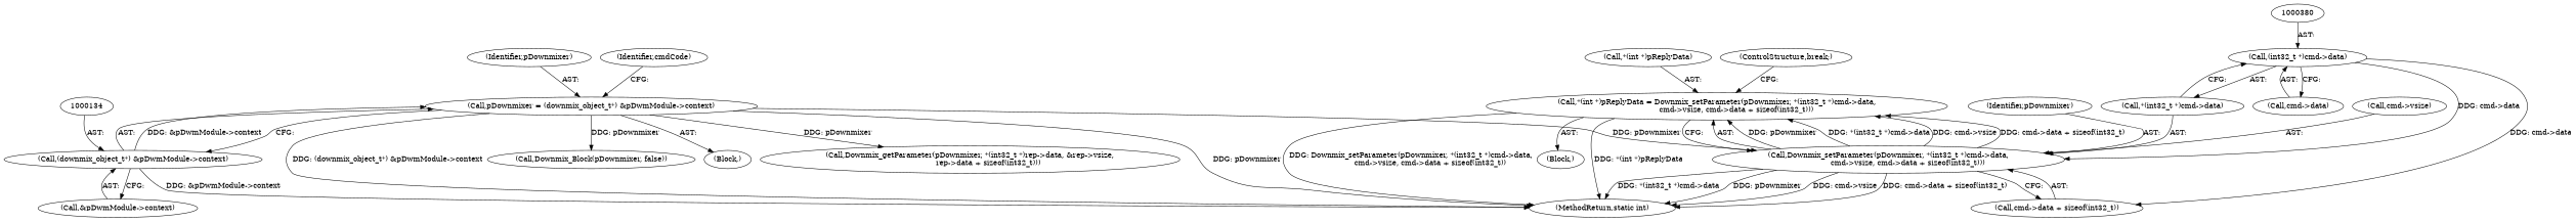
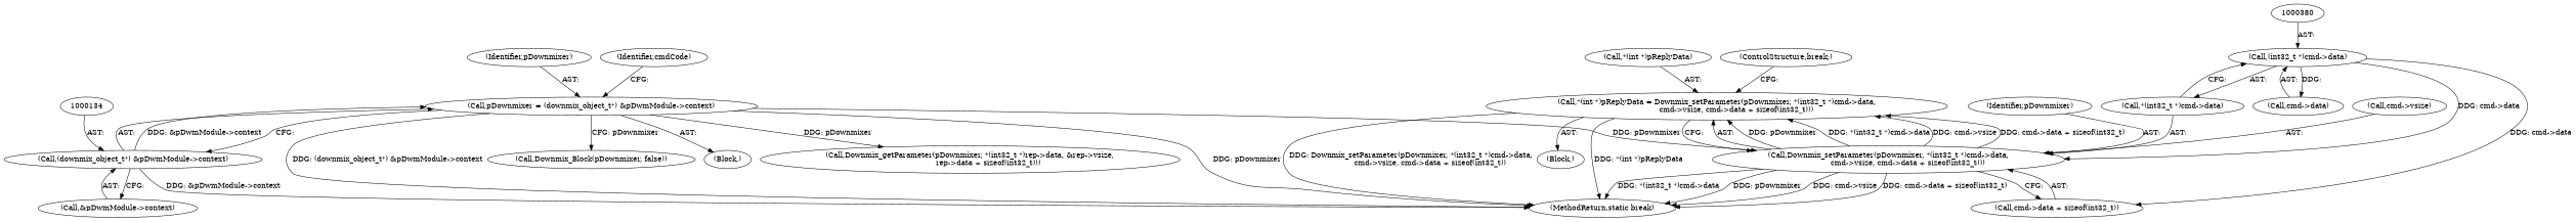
  digraph {
    n1 [label="(Call,*(int *)pReplyData = Downmix_setParameter(pDownmixer, *(int32_t *)cmd->data,\n                 cmd->vsize, cmd->data + sizeof(int32_t)))"]
    n2 [label="(Call,Downmix_setParameter(pDownmixer, *(int32_t *)cmd->data,\n                 cmd->vsize, cmd->data + sizeof(int32_t)))"]
-   n3 [label="(MethodReturn,static int)"]
+   n3 [label="(MethodReturn,static break)"]
    n4 [label="(Block,)"]
    n5 [label="(Call,cmd->data + sizeof(int32_t))"]
    n6 [label="(Call,pDownmixer = (downmix_object_t*) &pDwmModule->context)"]
    n7 [label="(Call,(downmix_object_t*) &pDwmModule->context)"]
    n8 [label="(Call,Downmix_Block(pDownmixer, false))"]
    n9 [label="(Block,)"]
    n10 [label="(Call,Downmix_getParameter(pDownmixer, *(int32_t *)rep->data, &rep->vsize,\n                rep->data + sizeof(int32_t)))"]
    n11 [label="(Call,&pDwmModule->context)"]
    n12 [label="(Call,(int32_t *)cmd->data)"]
    n13 [label="(Call,cmd->data)"]
    n14 [label="(Call,*(int32_t *)cmd->data)"]
    n15 [label="(Identifier,pDownmixer)"]
    n16 [label="(Call,cmd->vsize)"]
    n17 [label="(Call,*(int *)pReplyData)"]
    n18 [label="(ControlStructure,break;)"]
    n19 [label="(Identifier,pDownmixer)"]
    n20 [label="(Identifier,cmdCode)"]
    1000134
    1000380
    n1 -> n2 [label="CFG: "]
    n1 -> n3 [label="DDG: Downmix_setParameter(pDownmixer, *(int32_t *)cmd->data,\n                 cmd->vsize, cmd->data + sizeof(int32_t))"]
    n1 -> n3 [label="DDG: *(int *)pReplyData"]
    n1 -> n4 [label="AST: "]
    n2 -> n1 [label="AST: "]
    n2 -> n1 [label="DDG: pDownmixer"]
    n2 -> n1 [label="DDG: *(int32_t *)cmd->data"]
    n2 -> n1 [label="DDG: cmd->vsize"]
    n2 -> n1 [label="DDG: cmd->data + sizeof(int32_t)"]
    n2 -> n3 [label="DDG: pDownmixer"]
    n2 -> n3 [label="DDG: cmd->vsize"]
    n2 -> n3 [label="DDG: cmd->data + sizeof(int32_t)"]
    n2 -> n3 [label="DDG: *(int32_t *)cmd->data"]
    n2 -> n5 [label="CFG: "]
    n5 -> n2 [label="AST: "]
    n6 -> n2 [label="DDG: pDownmixer"]
    n6 -> n3 [label="DDG: pDownmixer"]
    n6 -> n3 [label="DDG: (downmix_object_t*) &pDwmModule->context"]
    n6 -> n7 [label="CFG: "]
-   n6 -> n8 [label="DDG: pDownmixer"]
+   n6 -> n8 [label="CFG: pDownmixer"]
    n6 -> n9 [label="AST: "]
    n6 -> n10 [label="DDG: pDownmixer"]
    n7 -> n3 [label="DDG: &pDwmModule->context"]
    n7 -> n6 [label="AST: "]
    n7 -> n6 [label="DDG: &pDwmModule->context"]
    n7 -> n11 [label="CFG: "]
    n11 -> n7 [label="AST: "]
    n12 -> n2 [label="DDG: cmd->data"]
    n12 -> n5 [label="DDG: cmd->data"]
-   n12 -> n13 [label="CFG: "]
+   n12 -> n13 [label="DDG: "]
    n12 -> n14 [label="AST: "]
    n13 -> n12 [label="AST: "]
    n14 -> n2 [label="AST: "]
    n14 -> n12 [label="CFG: "]
    n15 -> n6 [label="AST: "]
    n16 -> n2 [label="AST: "]
    n17 -> n1 [label="AST: "]
    n18 -> n1 [label="CFG: "]
    n19 -> n2 [label="AST: "]
    n20 -> n6 [label="CFG: "]
    1000134 -> n7 [label="AST: "]
    1000380 -> n12 [label="AST: "]
  }
